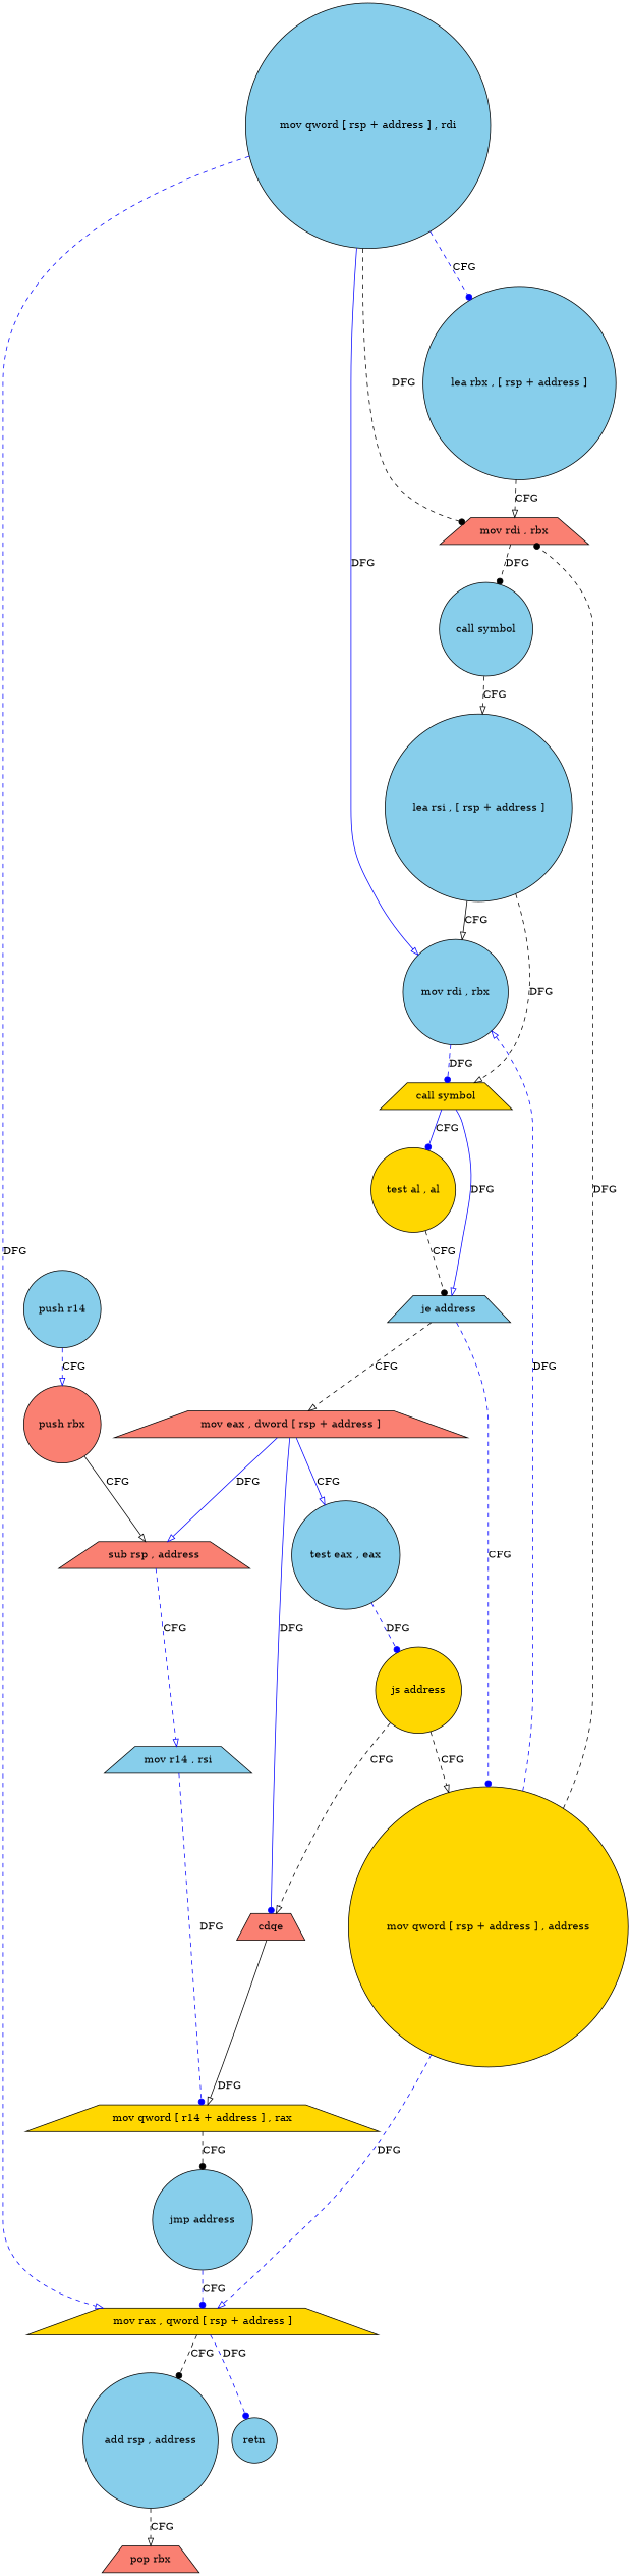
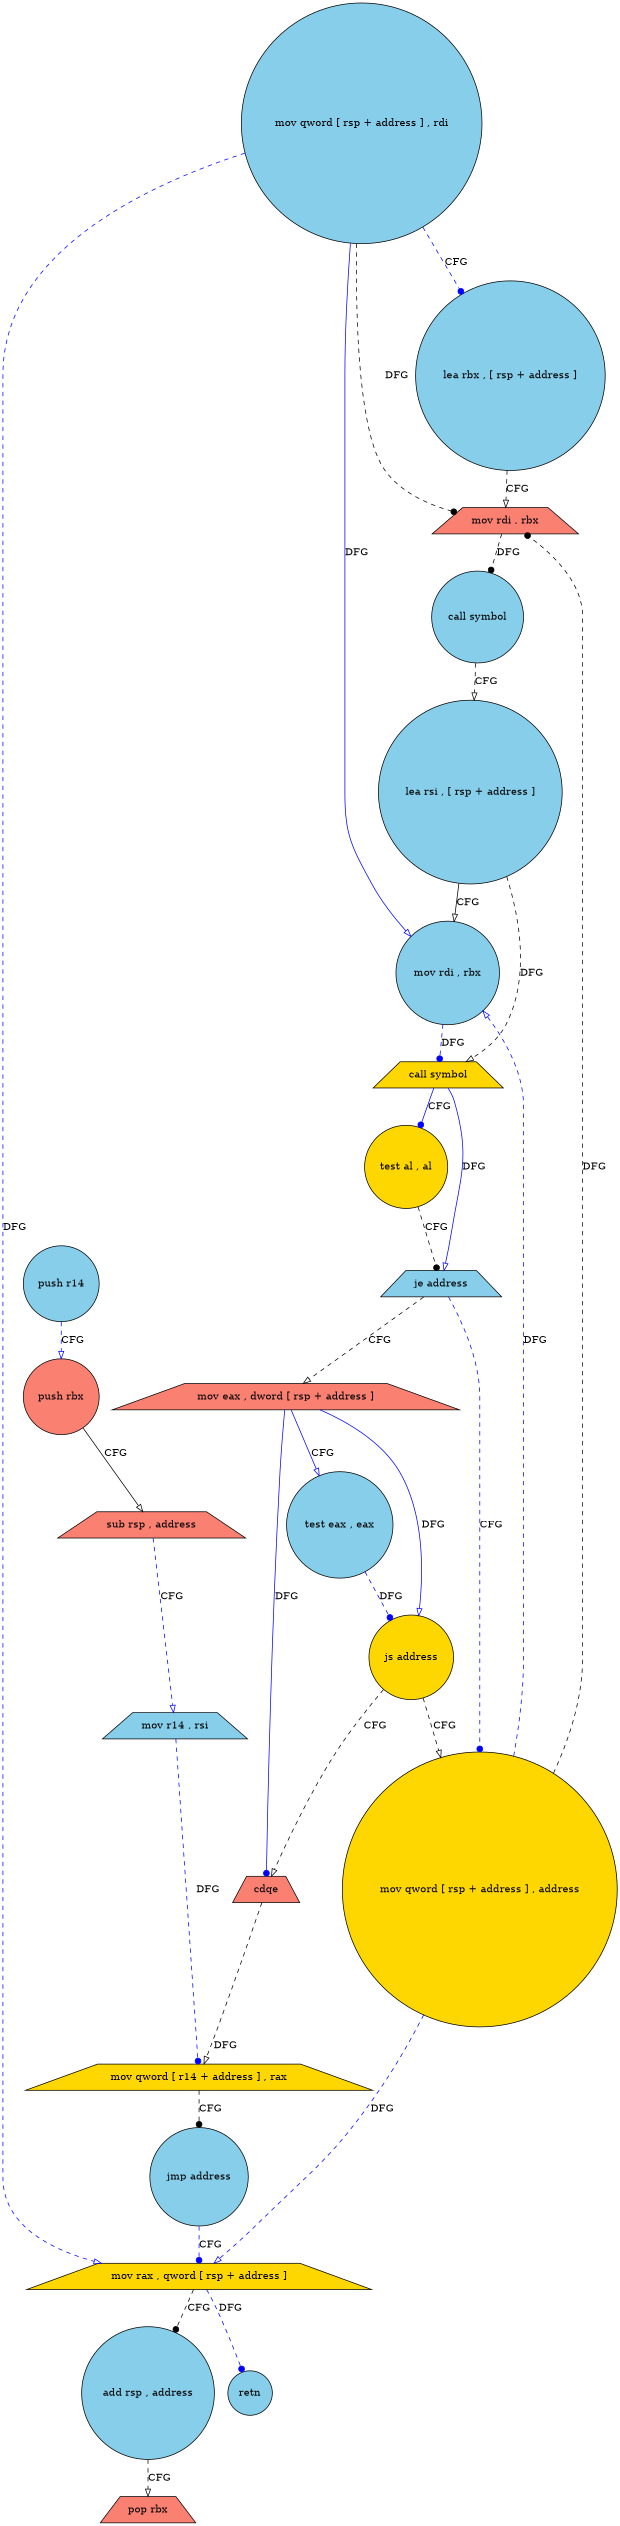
  digraph {
    node [fillcolor=skyblue shape=circle style=filled]
    edge [arrowhead=onormal color=blue style=dashed]
    n1 [label="push r14"]
    n2 [fillcolor=salmon label="push rbx"]
    n3 [fillcolor=salmon label="sub rsp , address" shape=trapezium]
    n4 [label="mov r14 , rsi" shape=trapezium]
    n5 [fillcolor=gold label="mov qword [ r14 + address ] , rax" shape=trapezium]
    n6 [label="mov qword [ rsp + address ] , rdi"]
    n7 [label="lea rbx , [ rsp + address ]"]
    n8 [fillcolor=salmon label="mov rdi , rbx" shape=trapezium]
    n9 [label="mov rdi , rbx"]
    n10 [fillcolor=gold label="mov rax , qword [ rsp + address ]" shape=trapezium]
    n11 [label="jmp address"]
    n12 [label="call symbol"]
    n13 [fillcolor=gold label="call symbol" shape=trapezium]
    n14 [label="add rsp , address"]
    n15 [label=retn]
    n16 [label="lea rsi , [ rsp + address ]"]
    n17 [fillcolor=gold label="test al , al"]
    n18 [label="je address" shape=trapezium]
    n19 [fillcolor=gold label="mov qword [ rsp + address ] , address"]
    n20 [fillcolor=salmon label="mov eax , dword [ rsp + address ]" shape=trapezium]
    n21 [label="test eax , eax"]
    n22 [fillcolor=gold label="js address"]
    n23 [fillcolor=salmon label=cdqe shape=trapezium]
    n24 [fillcolor=salmon label="pop rbx" shape=trapezium]
    n1 -> n2 [label=CFG]
    n2 -> n3 [color=black label=CFG style=solid]
    n3 -> n4 [label=CFG]
    n4 -> n5 [arrowhead=dot label=DFG]
    n5 -> n11 [arrowhead=dot color=black label=CFG]
    n6 -> n7 [arrowhead=dot label=CFG]
    n6 -> n8 [arrowhead=dot color=black label=DFG]
    n6 -> n9 [label=DFG style=solid]
    n6 -> n10 [label=DFG]
    n7 -> n8 [color=black label=CFG]
    n8 -> n12 [arrowhead=dot color=black label=DFG]
    n9 -> n13 [arrowhead=dot label=DFG]
    n10 -> n14 [arrowhead=dot color=black label=CFG]
    n10 -> n15 [arrowhead=dot label=DFG]
    n11 -> n10 [arrowhead=dot label=CFG]
    n12 -> n16 [color=black label=CFG]
    n13 -> n17 [arrowhead=dot label=CFG style=solid]
    n13 -> n18 [label=DFG style=solid]
    n14 -> n24 [color=black label=CFG]
    n16 -> n9 [color=black label=CFG style=solid]
    n16 -> n13 [color=black label=DFG]
    n17 -> n18 [arrowhead=dot color=black label=CFG]
    n18 -> n19 [arrowhead=dot label=CFG]
    n18 -> n20 [color=black label=CFG]
    n19 -> n8 [arrowhead=dot color=black label=DFG]
    n19 -> n9 [label=DFG]
    n19 -> n10 [label=DFG]
    n20 -> n21 [label=CFG style=solid]
-   n20 -> n3 [label=DFG style=solid]
+   n20 -> n22 [label=DFG style=solid]
    n20 -> n23 [arrowhead=dot label=DFG style=solid]
    n21 -> n22 [arrowhead=dot label=DFG]
    n22 -> n19 [color=black label=CFG]
    n22 -> n23 [color=black label=CFG]
-   n23 -> n5 [color=black label=DFG style=solid]
+   n23 -> n5 [color=black label=DFG]
  }
